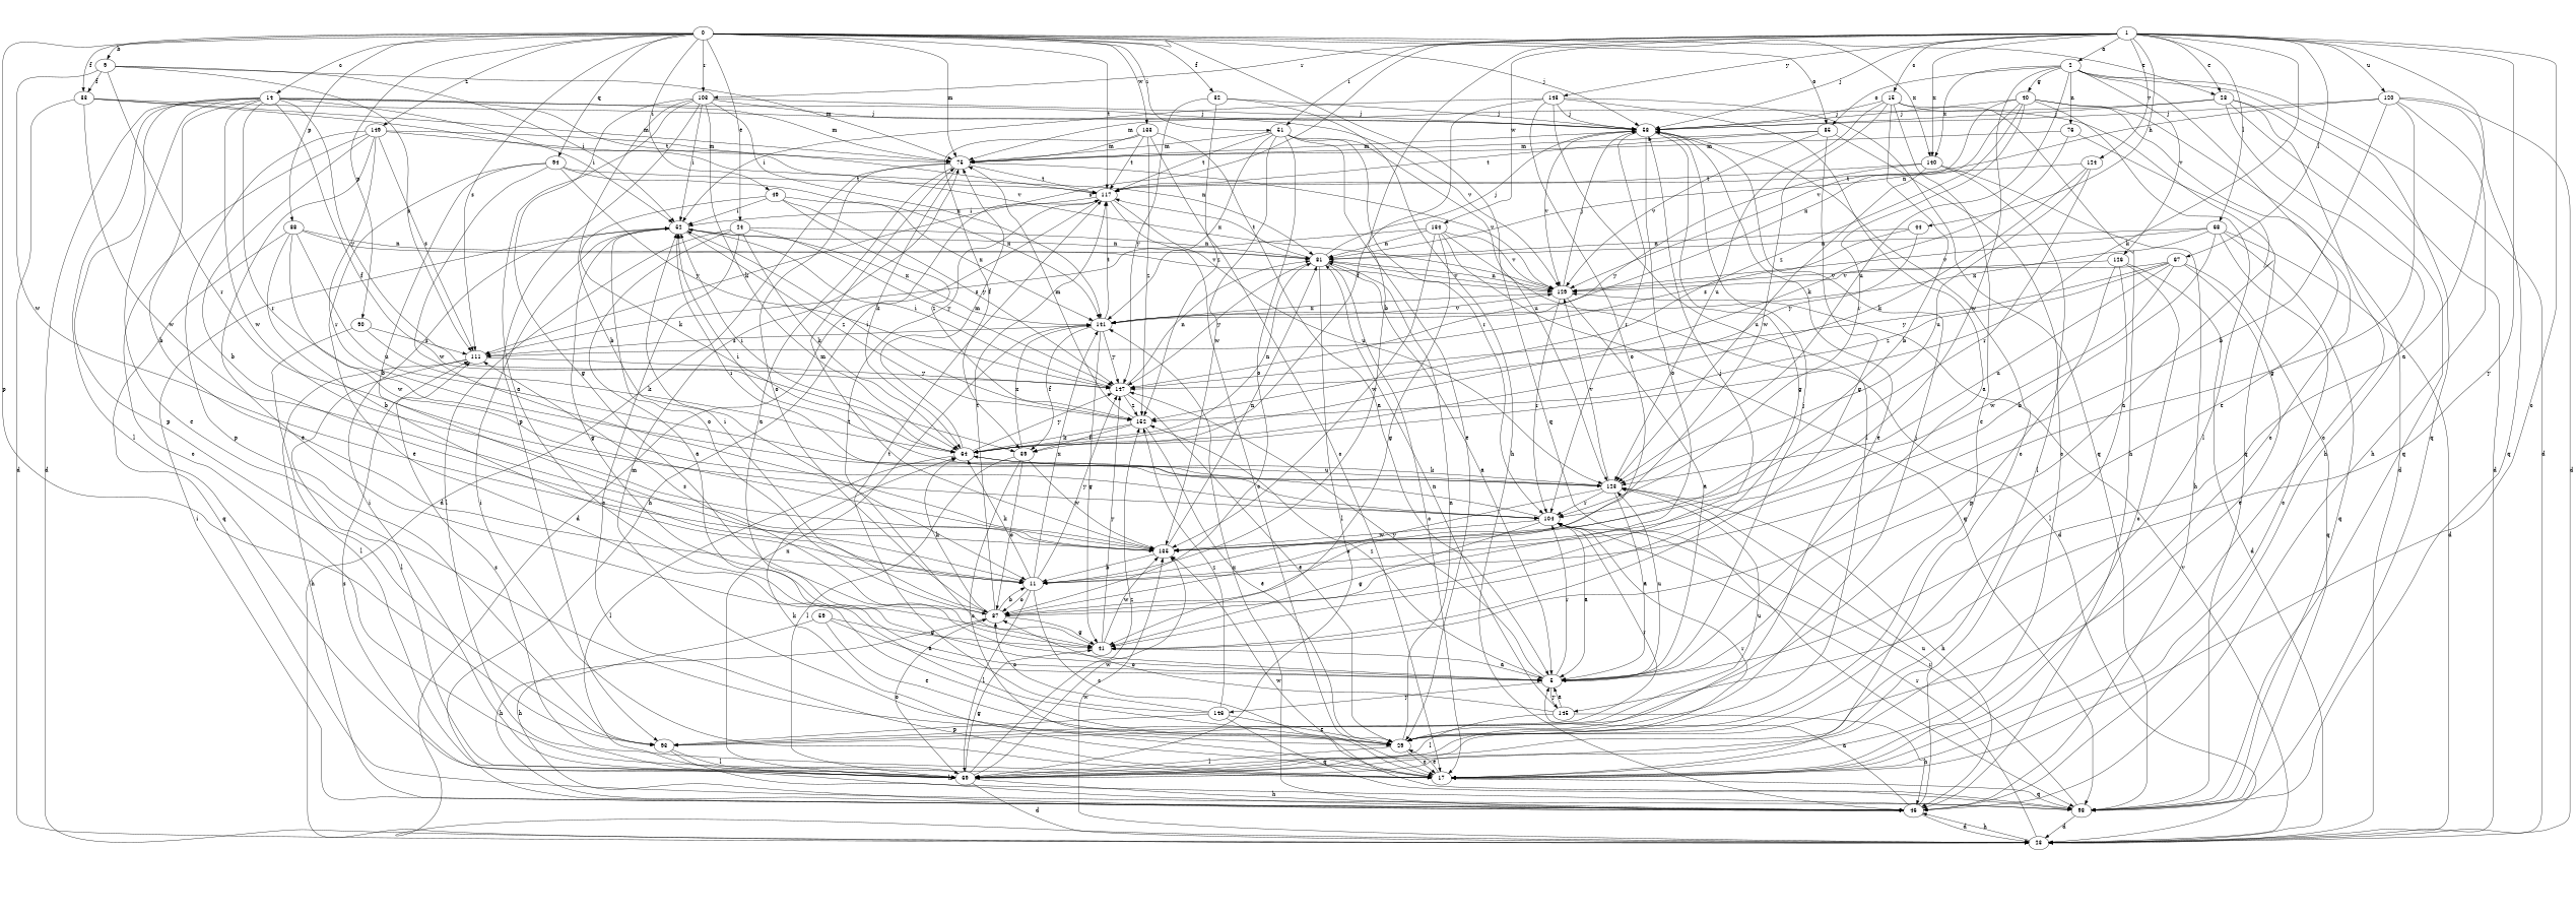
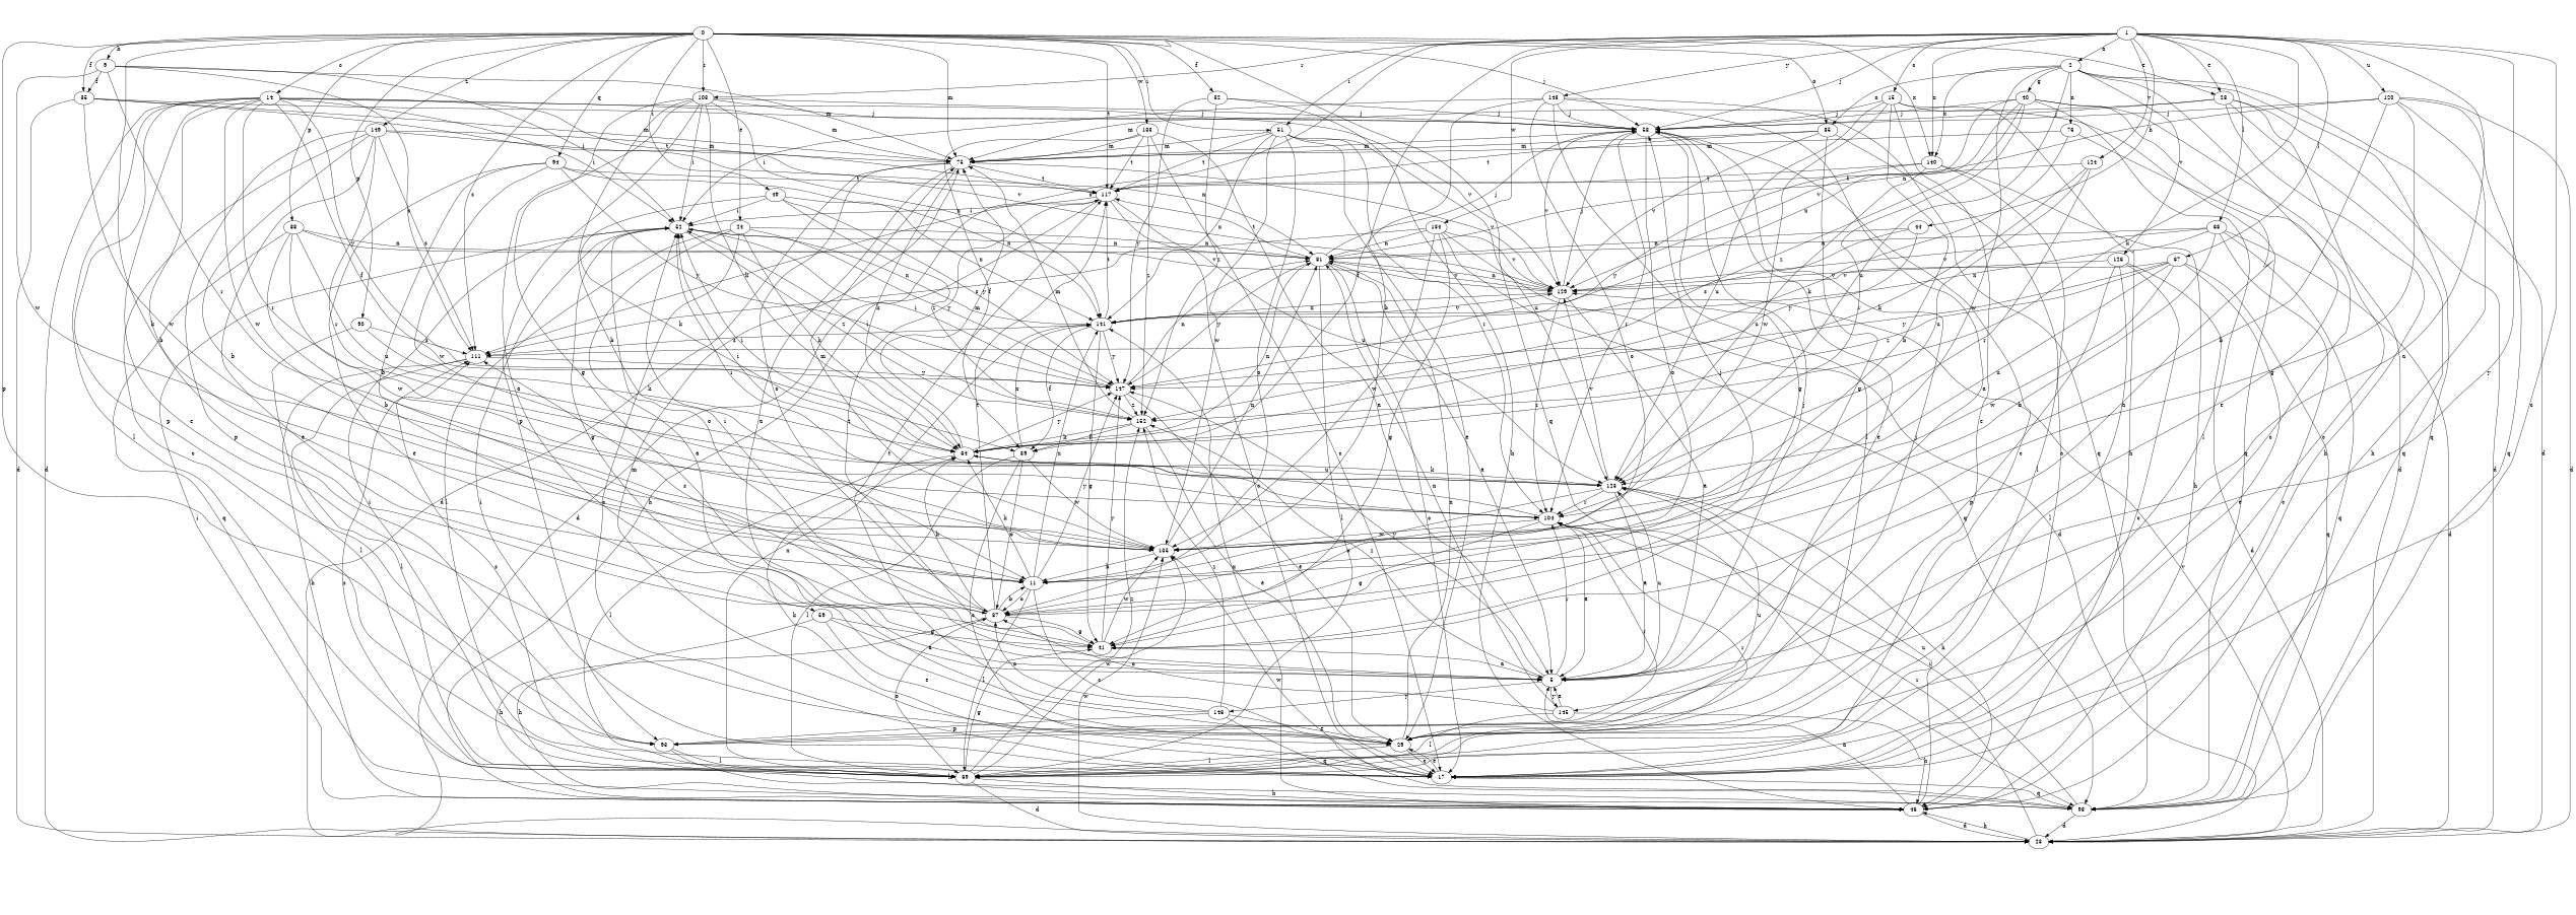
  strict digraph {
    0
    9
    14
    24
    28
    32
-   33
+   33 [label=35]
    49
    51
    58
    59
    75
    85
    88
    90
    93
    94
    98
    103
    111
    117
    133
    140
    149
    135
    104
    52
    11
    23
    29
    147
    69
    n33 [label=39]
    5
    17
    64
    81
    46
    152
    129
    141
    123
    87
    41
    1
    2
    15
    44
    67
    68
    120
    124
    134
    143
    145
    40
    76
    126
    146
    0 -> 9 [label=b]
    0 -> 14 [label=c]
    0 -> 24 [label=e]
    0 -> 28 [label=e]
    0 -> 32 [label=f]
    0 -> 33 [label=f]
    0 -> 49 [label=i]
    0 -> 51 [label=i]
    0 -> 58 [label=j]
+   0 -> 59 [label=k]
    0 -> 75 [label=m]
    0 -> 85 [label=o]
    0 -> 88 [label=p]
    0 -> 90 [label=p]
    0 -> 93 [label=p]
    0 -> 94 [label=q]
    0 -> 98 [label=q]
    0 -> 103 [label=r]
    0 -> 111 [label=s]
    0 -> 117 [label=t]
    0 -> 133 [label=w]
    0 -> 140 [label=x]
    0 -> 149 [label=z]
    9 -> 33 [label=f]
    9 -> 75 [label=m]
    9 -> 111 [label=s]
    9 -> 135 [label=w]
    9 -> 104 [label=r]
    9 -> 52 [label=i]
    14 -> 58 [label=j]
    14 -> 75 [label=m]
    14 -> 93 [label=p]
    14 -> 117 [label=t]
    14 -> 135 [label=w]
    14 -> 104 [label=r]
    14 -> 52 [label=i]
    14 -> 11 [label=b]
    14 -> 23 [label=d]
    14 -> 29 [label=e]
    14 -> 147 [label=y]
    14 -> 69 [label=l]
    14 -> n33 [label=f]
    24 -> 147 [label=y]
    24 -> 69 [label=l]
    24 -> 5 [label=a]
    24 -> 17 [label=c]
    24 -> 64 [label=k]
    24 -> 81 [label=n]
    28 -> 58 [label=j]
    28 -> 75 [label=m]
    28 -> 98 [label=q]
    28 -> 23 [label=d]
    28 -> 17 [label=c]
    28 -> 46 [label=h]
    32 -> 58 [label=j]
    32 -> 147 [label=y]
    32 -> 46 [label=h]
    32 -> 152 [label=z]
    33 -> 58 [label=j]
    33 -> 75 [label=m]
    33 -> 135 [label=w]
    33 -> 23 [label=d]
    33 -> 129 [label=v]
    49 -> 52 [label=i]
    49 -> 147 [label=y]
    49 -> 64 [label=k]
    49 -> 152 [label=z]
    49 -> 141 [label=x]
    51 -> 75 [label=m]
    51 -> 117 [label=t]
    51 -> 135 [label=w]
    51 -> 104 [label=r]
    51 -> 29 [label=e]
    51 -> 141 [label=x]
    51 -> 123 [label=u]
    51 -> 87 [label=o]
    58 -> 75 [label=m]
    58 -> 104 [label=r]
    58 -> 29 [label=e]
    58 -> 17 [label=c]
    58 -> 129 [label=v]
    58 -> 87 [label=o]
    58 -> 41 [label=g]
    59 -> 29 [label=e]
    59 -> 5 [label=a]
    59 -> 46 [label=h]
    59 -> 41 [label=g]
    75 -> 117 [label=t]
    75 -> 23 [label=d]
    75 -> 5 [label=a]
    75 -> 64 [label=k]
    75 -> 129 [label=v]
    75 -> 87 [label=o]
    85 -> 75 [label=m]
    85 -> 117 [label=t]
    85 -> 17 [label=c]
    85 -> 129 [label=v]
    85 -> 41 [label=g]
    88 -> 98 [label=q]
    88 -> 135 [label=w]
    88 -> 11 [label=b]
    88 -> 81 [label=n]
    88 -> 129 [label=v]
    88 -> 123 [label=u]
    90 -> 111 [label=s]
    90 -> 69 [label=l]
    90 -> 64 [label=k]
    93 -> 104 [label=r]
    93 -> 69 [label=l]
    93 -> 46 [label=h]
    93 -> 123 [label=u]
    94 -> 117 [label=t]
    94 -> 135 [label=w]
    94 -> 11 [label=b]
    94 -> 29 [label=e]
    94 -> 147 [label=y]
    94 -> 141 [label=x]
    98 -> 111 [label=s]
    98 -> 135 [label=w]
    98 -> 104 [label=r]
    98 -> 23 [label=d]
    103 -> 58 [label=j]
    103 -> 93 [label=p]
    103 -> 52 [label=i]
    103 -> 11 [label=b]
    103 -> 5 [label=a]
    103 -> 64 [label=k]
    103 -> 129 [label=v]
    103 -> 141 [label=x]
    103 -> 41 [label=g]
    111 -> 147 [label=y]
    111 -> 69 [label=l]
    111 -> 46 [label=h]
    117 -> 52 [label=i]
    117 -> 23 [label=d]
    117 -> 17 [label=c]
    117 -> 46 [label=h]
    117 -> 123 [label=u]
    133 -> 75 [label=m]
    133 -> 117 [label=t]
    133 -> n33 [label=f]
    133 -> 5 [label=a]
    133 -> 17 [label=c]
    133 -> 152 [label=z]
    140 -> 117 [label=t]
    140 -> 147 [label=y]
    140 -> 69 [label=l]
    140 -> 46 [label=h]
    140 -> 123 [label=u]
    149 -> 75 [label=m]
    149 -> 93 [label=p]
    149 -> 111 [label=s]
    149 -> 104 [label=r]
    149 -> 11 [label=b]
    149 -> 29 [label=e]
    149 -> 17 [label=c]
    149 -> 81 [label=n]
    135 -> 75 [label=m]
    135 -> 11 [label=b]
    135 -> 81 [label=n]
    104 -> 135 [label=w]
    104 -> 52 [label=i]
    104 -> 5 [label=a]
    104 -> 41 [label=g]
    52 -> 81 [label=n]
    52 -> 152 [label=z]
    52 -> 141 [label=x]
    52 -> 87 [label=o]
    52 -> 41 [label=g]
    11 -> 147 [label=y]
    11 -> 69 [label=l]
    11 -> 17 [label=c]
    11 -> 64 [label=k]
    11 -> 141 [label=x]
    11 -> 87 [label=o]
    23 -> 135 [label=w]
    23 -> 104 [label=r]
    23 -> 46 [label=h]
    23 -> 129 [label=v]
    29 -> 58 [label=j]
    29 -> 69 [label=l]
    29 -> 17 [label=c]
    29 -> 81 [label=n]
    147 -> 52 [label=i]
    147 -> 29 [label=e]
    147 -> 81 [label=n]
    147 -> 152 [label=z]
    69 -> 135 [label=w]
    69 -> 104 [label=r]
    69 -> 52 [label=i]
    69 -> 23 [label=d]
    69 -> 46 [label=h]
    69 -> 152 [label=z]
    69 -> 141 [label=x]
    69 -> 87 [label=o]
    69 -> 41 [label=g]
    n33 -> 135 [label=w]
    n33 -> 69 [label=l]
    n33 -> 17 [label=c]
    n33 -> 141 [label=x]
    n33 -> 87 [label=o]
    5 -> 58 [label=j]
    5 -> 104 [label=r]
    5 -> 147 [label=y]
    5 -> 152 [label=z]
    5 -> 123 [label=u]
    5 -> 145 [label=y]
    5 -> 146 [label=y]
    17 -> 75 [label=m]
    17 -> 98 [label=q]
    17 -> 111 [label=s]
    17 -> 52 [label=i]
    17 -> 29 [label=e]
    17 -> 64 [label=k]
    64 -> 75 [label=m]
    64 -> 52 [label=i]
    64 -> 147 [label=y]
    64 -> 69 [label=l]
    64 -> 81 [label=n]
    64 -> 123 [label=u]
    81 -> 58 [label=j]
    81 -> 117 [label=t]
    81 -> 147 [label=y]
    81 -> 69 [label=l]
    81 -> 5 [label=a]
    81 -> 17 [label=c]
    81 -> 129 [label=v]
    46 -> 52 [label=i]
    46 -> 23 [label=d]
    46 -> 5 [label=a]
    46 -> 141 [label=x]
    46 -> 123 [label=u]
    152 -> 75 [label=m]
    152 -> 52 [label=i]
    152 -> 29 [label=e]
    152 -> n33 [label=f]
    152 -> 64 [label=k]
    129 -> 58 [label=j]
    129 -> 104 [label=r]
    129 -> 5 [label=a]
    129 -> 81 [label=n]
    129 -> 141 [label=x]
    141 -> 111 [label=s]
    141 -> 117 [label=t]
    141 -> 147 [label=y]
    141 -> n33 [label=f]
    141 -> 129 [label=v]
    141 -> 41 [label=g]
    123 -> 104 [label=r]
    123 -> 52 [label=i]
    123 -> 5 [label=a]
    123 -> 64 [label=k]
    123 -> 46 [label=h]
    123 -> 129 [label=v]
    123 -> 87 [label=o]
    87 -> 58 [label=j]
    87 -> 111 [label=s]
    87 -> 117 [label=t]
    87 -> 52 [label=i]
    87 -> 11 [label=b]
    87 -> 64 [label=k]
    87 -> 46 [label=h]
    87 -> 41 [label=g]
    41 -> 117 [label=t]
    41 -> 135 [label=w]
    41 -> 147 [label=y]
    41 -> 5 [label=a]
    1 -> 28 [label=e]
    1 -> 51 [label=i]
    1 -> 58 [label=j]
    1 -> 103 [label=r]
    1 -> 111 [label=s]
    1 -> 140 [label=x]
    1 -> 11 [label=b]
    1 -> 5 [label=a]
    1 -> 17 [label=c]
    1 -> 64 [label=k]
    1 -> 2 [label=a]
    1 -> 15 [label=c]
    1 -> 44 [label=h]
    1 -> 67 [label=l]
    1 -> 68 [label=l]
    1 -> 120 [label=u]
    1 -> 124 [label=v]
    1 -> 134 [label=w]
    1 -> 143 [label=y]
    1 -> 145 [label=y]
    2 -> 85 [label=o]
    2 -> 98 [label=q]
    2 -> 140 [label=x]
    2 -> 135 [label=w]
    2 -> 23 [label=d]
    2 -> 29 [label=e]
    2 -> 123 [label=u]
    2 -> 40 [label=g]
    2 -> 76 [label=n]
    2 -> 126 [label=v]
    15 -> 58 [label=j]
    15 -> 98 [label=q]
    15 -> 135 [label=w]
    15 -> 11 [label=b]
    15 -> 29 [label=e]
    15 -> 46 [label=h]
    15 -> 123 [label=u]
    44 -> 111 [label=s]
    44 -> 147 [label=y]
    44 -> 81 [label=n]
    67 -> 98 [label=q]
    67 -> 135 [label=w]
    67 -> 29 [label=e]
    67 -> 147 [label=y]
    67 -> 152 [label=z]
    67 -> 129 [label=v]
    67 -> 123 [label=u]
    68 -> 98 [label=q]
    68 -> 11 [label=b]
    68 -> 23 [label=d]
    68 -> 17 [label=c]
    68 -> 81 [label=n]
    68 -> 129 [label=v]
    68 -> 141 [label=x]
    120 -> 58 [label=j]
    120 -> 98 [label=q]
    120 -> 11 [label=b]
    120 -> 23 [label=d]
    120 -> 81 [label=n]
    120 -> 46 [label=h]
    120 -> 41 [label=g]
    124 -> 117 [label=t]
    124 -> 104 [label=r]
    124 -> 64 [label=k]
    124 -> 123 [label=u]
    134 -> 98 [label=q]
    134 -> 111 [label=s]
    134 -> 135 [label=w]
    134 -> 23 [label=d]
    134 -> 81 [label=n]
    134 -> 129 [label=v]
    134 -> 41 [label=g]
    143 -> 58 [label=j]
    143 -> 98 [label=q]
    143 -> 52 [label=i]
    143 -> 69 [label=l]
    143 -> n33 [label=f]
    143 -> 5 [label=a]
    143 -> 87 [label=o]
    145 -> 69 [label=l]
    145 -> 5 [label=a]
    145 -> 81 [label=n]
    145 -> 46 [label=h]
    145 -> 87 [label=o]
    40 -> 58 [label=j]
    40 -> 104 [label=r]
    40 -> 23 [label=d]
    40 -> 69 [label=l]
    40 -> 17 [label=c]
    40 -> 152 [label=z]
    40 -> 129 [label=v]
    40 -> 141 [label=x]
    76 -> 75 [label=m]
    76 -> 5 [label=a]
    76 -> 64 [label=k]
    126 -> 93 [label=p]
    126 -> 23 [label=d]
    126 -> 69 [label=l]
    126 -> 17 [label=c]
    126 -> 129 [label=v]
    146 -> 93 [label=p]
    146 -> 98 [label=q]
    146 -> 117 [label=t]
    146 -> 29 [label=e]
    146 -> 152 [label=z]
    146 -> 87 [label=o]
  }
